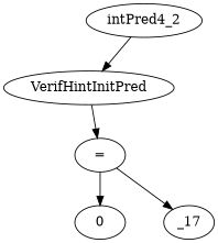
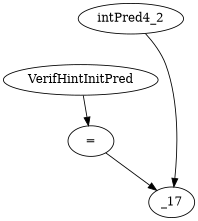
  digraph {
    n1 [label=intPred4_2]
    n2 [label=VerifHintInitPred]
    n3 [label="="]
-   n4 [label=0]
    n5 [label=_17]
-   n1 -> n2
+   n1 -> n5
    n2 -> n3
-   n3 -> n4
    n3 -> n5
  }
